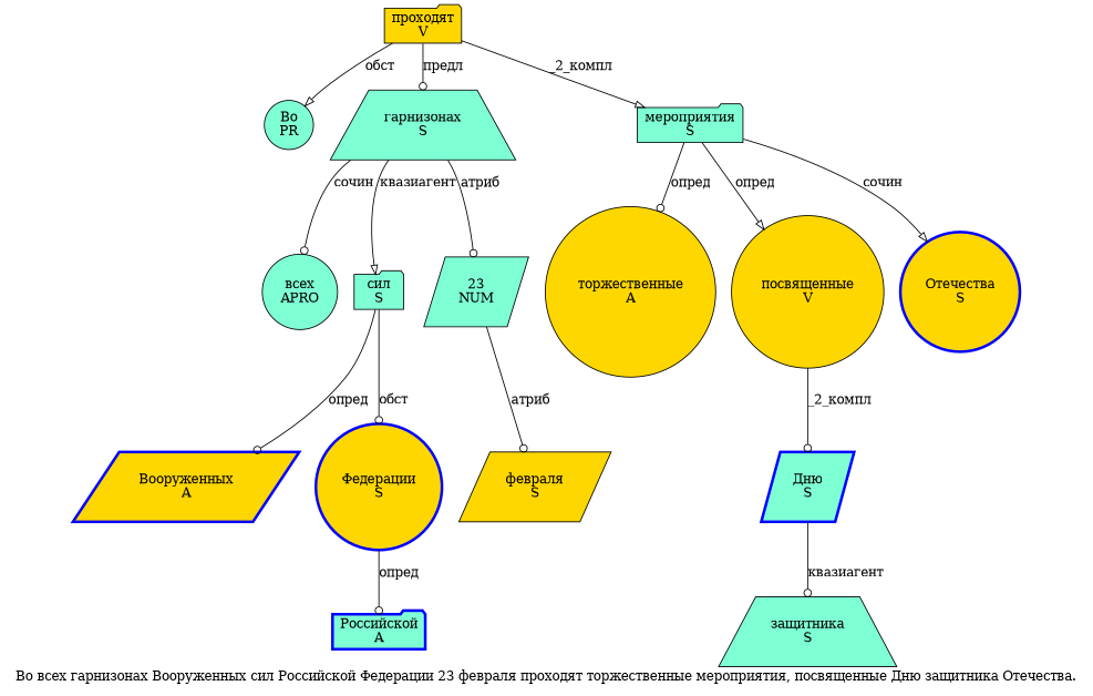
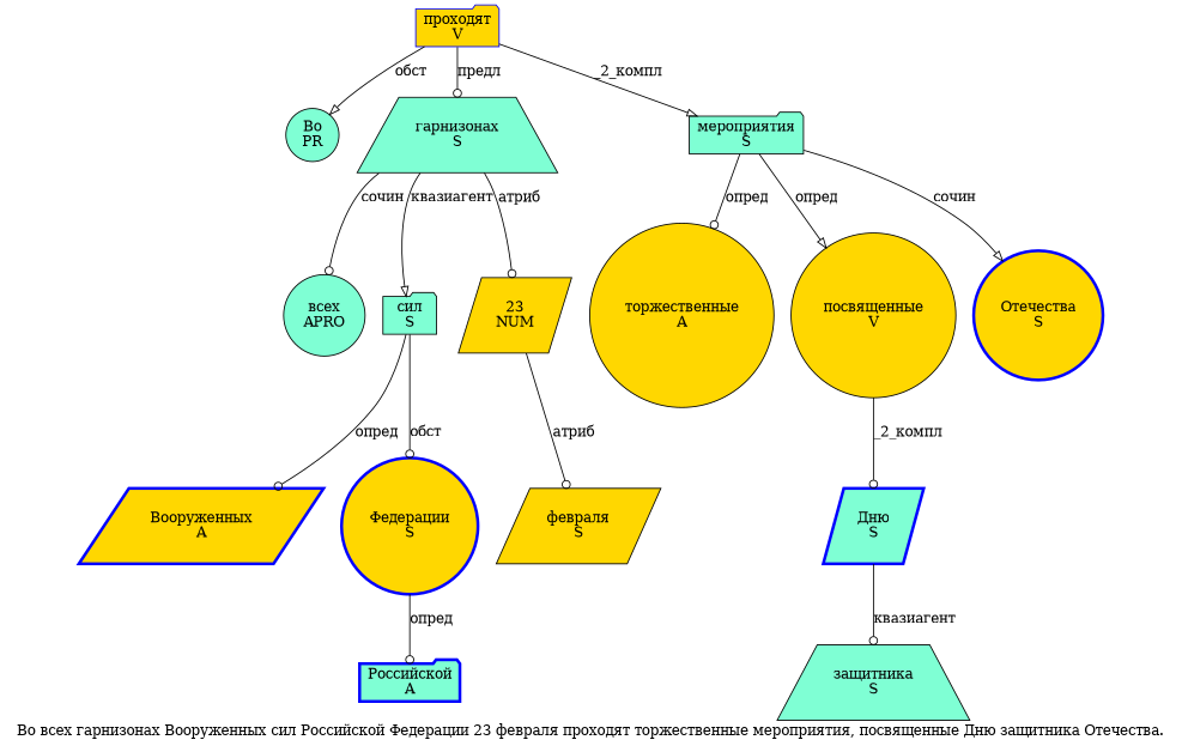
  digraph {
    label="Во всех гарнизонах Вооруженных сил Российской Федерации 23 февраля проходят торжественные мероприятия, посвященные Дню защитника Отечества."
    node [fillcolor=aquamarine penwidth=1 shape=circle style=filled]
    edge [arrowhead=odot]
    n1 [label="Во\nPR"]
    n2 [label="гарнизонах\nS" shape=trapezium]
    n3 [label="всех\nAPRO"]
    n4 [label="сил\nS" shape=folder]
-   n5 [label="23\nNUM" shape=parallelogram]
+   n5 [fillcolor=gold label="23\nNUM" shape=parallelogram]
    n6 [color=blue fillcolor=gold label="Вооруженных\nA" penwidth=3 shape=parallelogram]
    n7 [color=blue fillcolor=gold label="Федерации\nS" penwidth=3]
    n8 [fillcolor=gold label="февраля\nS" shape=parallelogram]
    n9 [color=blue label="Российской\nA" penwidth=3 shape=folder]
-   n10 [fillcolor=gold label="проходят\nV" shape=folder]
+   n10 [fillcolor=gold label="проходят\nV" shape=folder color=blue]
    n11 [label="мероприятия\nS" shape=folder]
    n12 [fillcolor=gold label="торжественные\nA"]
    n13 [fillcolor=gold label="посвященные\nV"]
    n14 [color=blue fillcolor=gold label="Отечества\nS" penwidth=3]
    n15 [color=blue label="Дню\nS" penwidth=3 shape=parallelogram]
    n16 [label="защитника\nS" shape=trapezium]
    n2 -> n3 [label="сочин"]
    n2 -> n4 [arrowhead=onormal label="квазиагент"]
    n2 -> n5 [label="атриб"]
    n4 -> n6 [label="опред"]
    n4 -> n7 [label="обст"]
    n5 -> n8 [label="атриб"]
    n7 -> n9 [label="опред"]
    n10 -> n1 [arrowhead=onormal label="обст"]
    n10 -> n2 [label="предл"]
    n10 -> n11 [arrowhead=onormal label="_2_компл"]
    n11 -> n12 [label="опред"]
    n11 -> n13 [arrowhead=onormal label="опред"]
    n11 -> n14 [arrowhead=onormal label="сочин"]
    n13 -> n15 [label="_2_компл"]
    n15 -> n16 [label="квазиагент"]
  }
